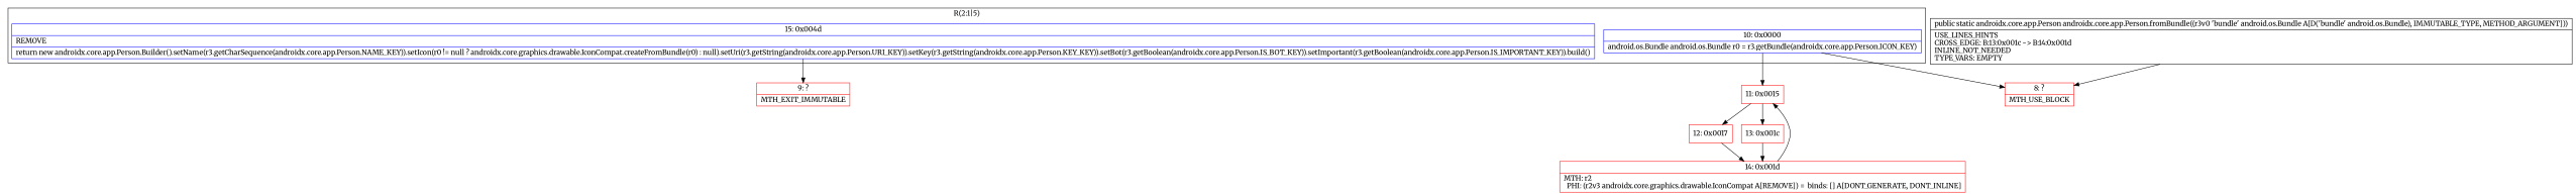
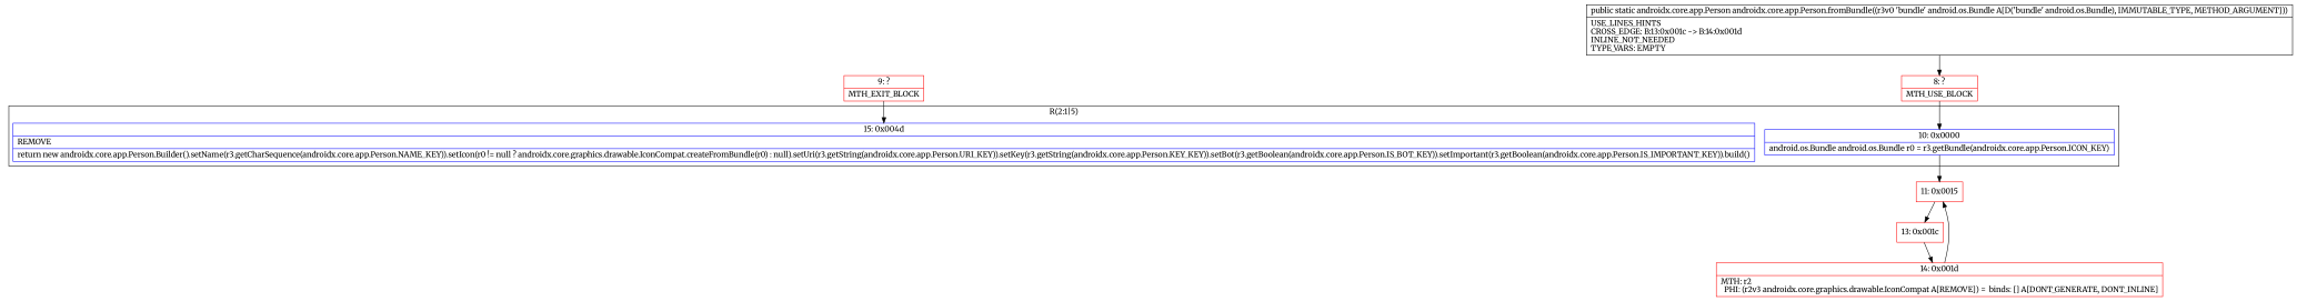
  digraph {
    fontname=Merriweather
    node [color=red fontname=Merriweather shape=record]
    edge [fontname=Merriweather]
    n1 [color=blue label="{10\:\ 0x0000|android.os.Bundle android.os.Bundle r0 = r3.getBundle(androidx.core.app.Person.ICON_KEY)\l}"]
    n2 [color=blue label="{15\:\ 0x004d|REMOVE\l|return new androidx.core.app.Person.Builder().setName(r3.getCharSequence(androidx.core.app.Person.NAME_KEY)).setIcon(r0 != null ? androidx.core.graphics.drawable.IconCompat.createFromBundle(r0) : null).setUri(r3.getString(androidx.core.app.Person.URI_KEY)).setKey(r3.getString(androidx.core.app.Person.KEY_KEY)).setBot(r3.getBoolean(androidx.core.app.Person.IS_BOT_KEY)).setImportant(r3.getBoolean(androidx.core.app.Person.IS_IMPORTANT_KEY)).build()\l}"]
    n3 [label="{11\:\ 0x0015}"]
-   n4 [label="{9\:\ ?|MTH_EXIT_IMMUTABLE\l}"]
-   n5 [label="{12\:\ 0x0017}"]
+   n4 [label="{9\:\ ?|MTH_EXIT_BLOCK\l}"]
    n6 [label="{13\:\ 0x001c}"]
    n7 [label="{8\:\ ?|MTH_USE_BLOCK\l}"]
    n8 [label="{14\:\ 0x001d|MTH: r2 \l  PHI: (r2v3 androidx.core.graphics.drawable.IconCompat A[REMOVE]) =  binds: [] A[DONT_GENERATE, DONT_INLINE]\l}"]
    n9 [label="{public static androidx.core.app.Person androidx.core.app.Person.fromBundle((r3v0 'bundle' android.os.Bundle A[D('bundle' android.os.Bundle), IMMUTABLE_TYPE, METHOD_ARGUMENT]))  | USE_LINES_HINTS\lCROSS_EDGE: B:13:0x001c \-\> B:14:0x001d\lINLINE_NOT_NEEDED\lTYPE_VARS: EMPTY\l}" color=""]
    subgraph cluster_1 {
      label="R(2:1|5)"
      n1
      n2
    }
    n1 -> n3
-   n2 -> n4
-   n3 -> n5
+   n4 -> n2
    n3 -> n6
-   n5 -> n8
    n6 -> n8
-   n1 -> n7
+   n7 -> n1
    n8 -> n3
    n9 -> n7
  }
